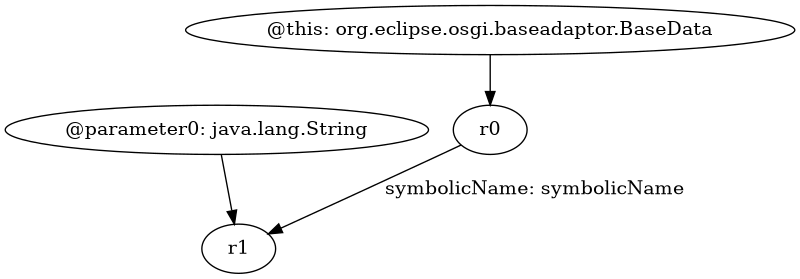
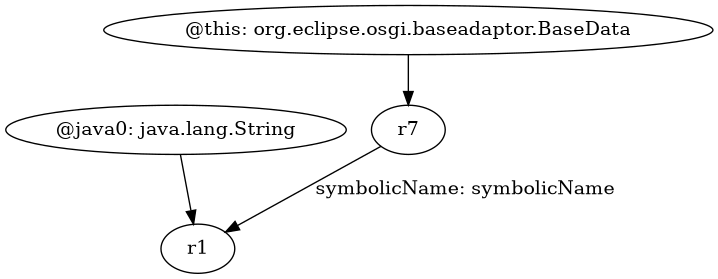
  digraph {
-   n1 [label="@parameter0: java.lang.String"]
+   n1 [label="@java0: java.lang.String"]
    n2 [label=r1]
    n3 [label="@this: org.eclipse.osgi.baseadaptor.BaseData"]
-   n4 [label=r0]
+   n4 [label=r7]
    n1 -> n2
    n3 -> n4
    n4 -> n2 [label="symbolicName: symbolicName"]
  }
